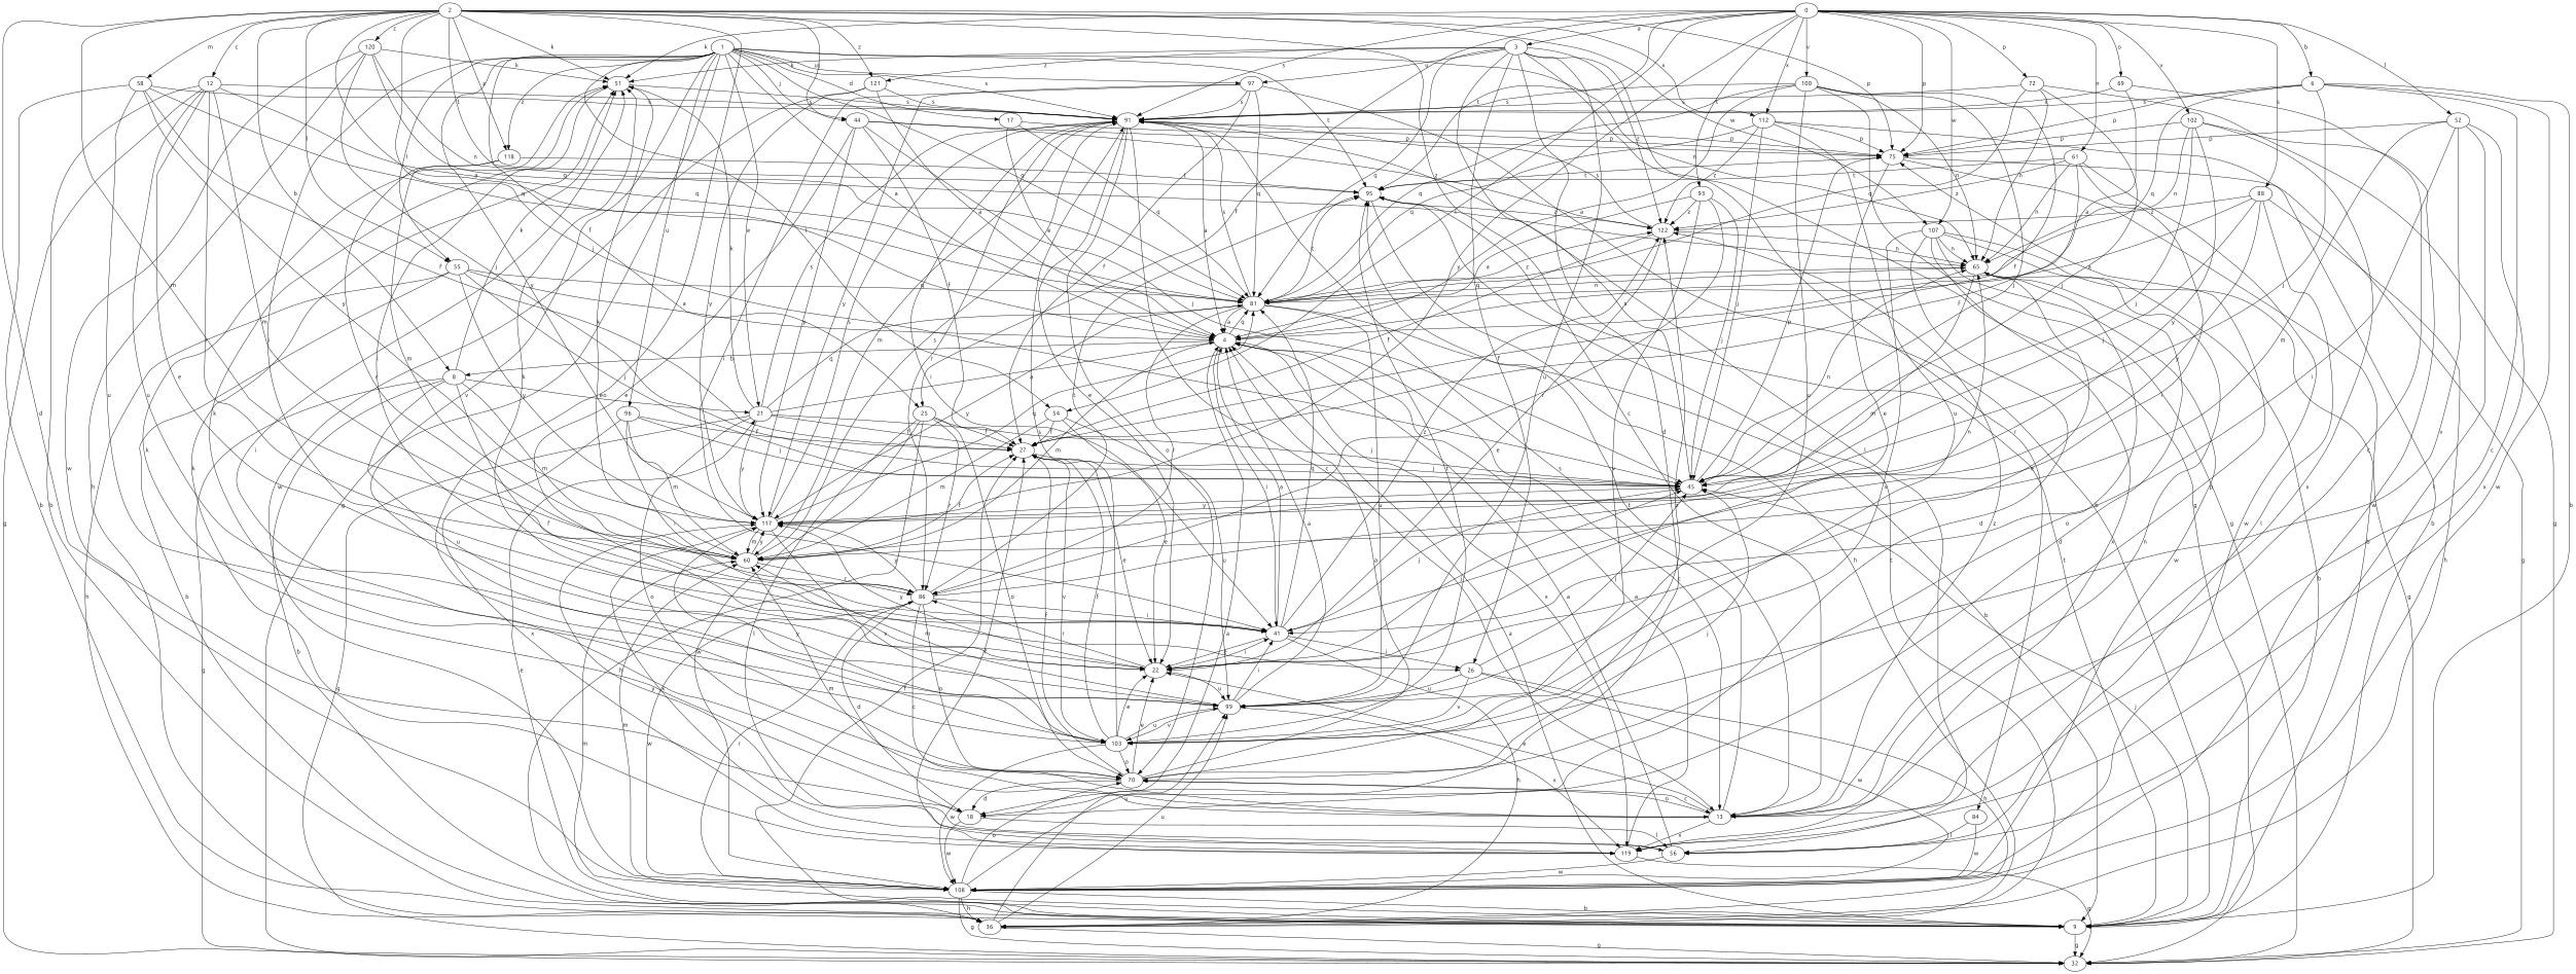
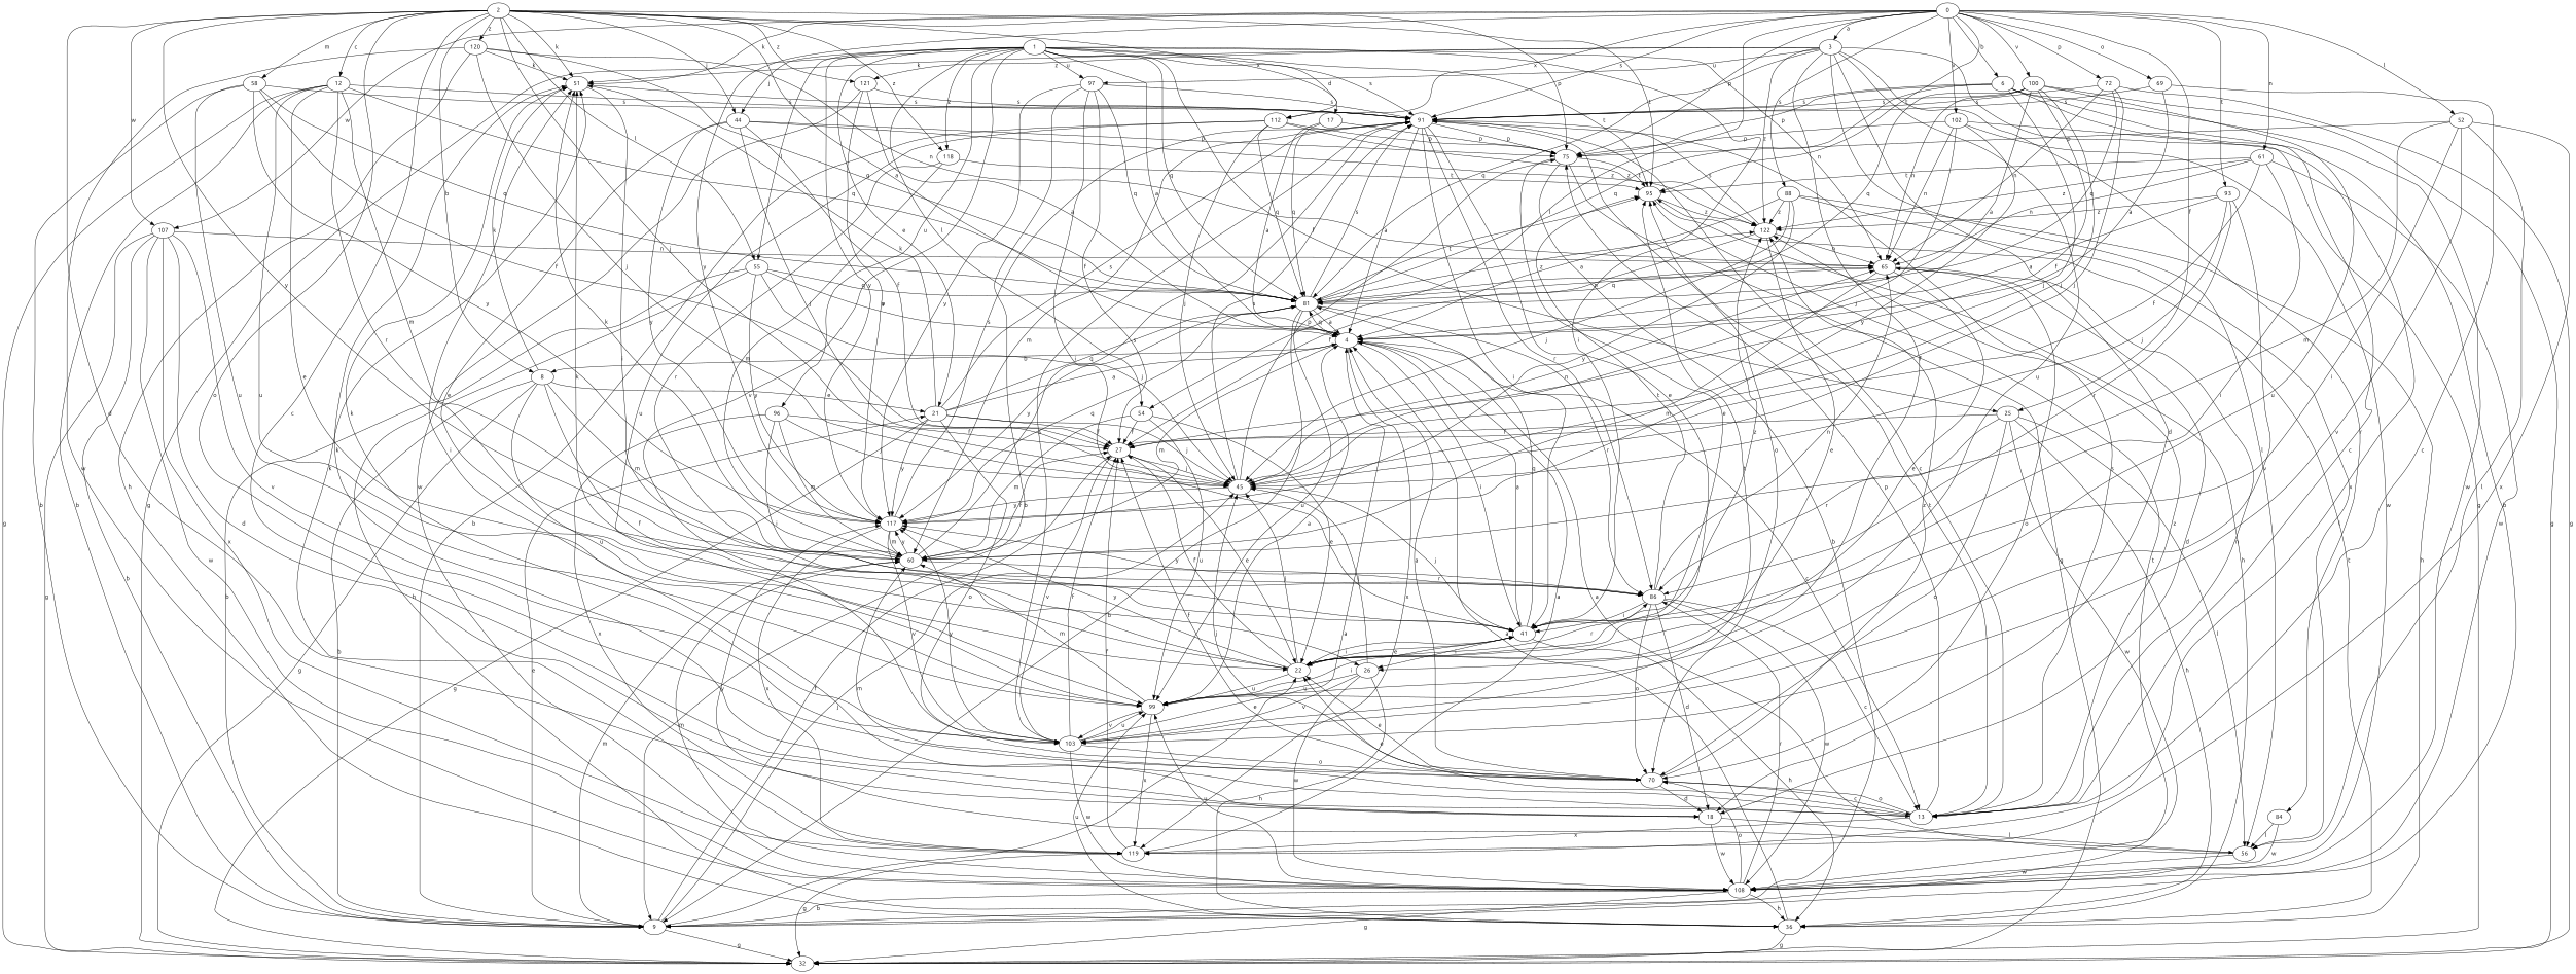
  strict digraph {
    fontname=Ubuntu
    node [fontname=Ubuntu]
    edge [fontname=Ubuntu]
    0
    3
    6
    25
    51
    52
    54
    61
    69
    72
    75
    88
    91
    93
    95
    100
    102
    107
    112
    117
    32
    81
    97
    18
    121
    26
    56
    84
    99
    122
    13
    45
    9
    108
    70
    27
    86
    36
    41
    103
    60
    n42 [label=119]
    22
    65
    4
    1
    17
    21
    44
    55
    96
    118
    8
    2
    12
    58
    120
    0 -> 3 [label=a]
    0 -> 6 [label=b]
    0 -> 25 [label=f]
    0 -> 51 [label=k]
    0 -> 52 [label=l]
    0 -> 54 [label=l]
    0 -> 61 [label=n]
    0 -> 69 [label=o]
    0 -> 72 [label=p]
    0 -> 75 [label=p]
    0 -> 88 [label=s]
    0 -> 91 [label=s]
    0 -> 93 [label=t]
    0 -> 95 [label=t]
    0 -> 100 [label=v]
    0 -> 102 [label=v]
    0 -> 107 [label=w]
    0 -> 112 [label=x]
    0 -> 117 [label=y]
    3 -> 51 [label=k]
    3 -> 32 [label=g]
    3 -> 81 [label=q]
    3 -> 97 [label=u]
    3 -> 18 [label=d]
    3 -> 121 [label=z]
    3 -> 26 [label=f]
    3 -> 56 [label=l]
    3 -> 84 [label=r]
    3 -> 99 [label=u]
    3 -> 122 [label=z]
    6 -> 75 [label=p]
    6 -> 91 [label=s]
    6 -> 81 [label=q]
    6 -> 13 [label=c]
    6 -> 45 [label=j]
    6 -> 9 [label=b]
    6 -> 108 [label=w]
    25 -> 56 [label=l]
    25 -> 108 [label=w]
    25 -> 70 [label=o]
    25 -> 27 [label=f]
    25 -> 86 [label=r]
    25 -> 36 [label=h]
    51 -> 91 [label=s]
    51 -> 41 [label=i]
    52 -> 75 [label=p]
    52 -> 56 [label=l]
    52 -> 41 [label=i]
    52 -> 103 [label=v]
    52 -> 60 [label=m]
    52 -> n42 [label=x]
    54 -> 99 [label=u]
    54 -> 27 [label=f]
    54 -> 60 [label=m]
    54 -> 22 [label=e]
    61 -> 95 [label=t]
    61 -> 122 [label=z]
    61 -> 108 [label=w]
    61 -> 27 [label=f]
    61 -> 41 [label=i]
    61 -> 65 [label=n]
    69 -> 91 [label=s]
    69 -> 13 [label=c]
    69 -> 4 [label=a]
    72 -> 91 [label=s]
    72 -> 32 [label=g]
    72 -> 81 [label=q]
    72 -> 45 [label=j]
    72 -> 65 [label=n]
    75 -> 95 [label=t]
    75 -> 32 [label=g]
    75 -> 9 [label=b]
    75 -> 22 [label=e]
    88 -> 117 [label=y]
    88 -> 56 [label=l]
    88 -> 122 [label=z]
    88 -> 45 [label=j]
    88 -> 36 [label=h]
    88 -> 4 [label=a]
    91 -> 75 [label=p]
    91 -> 13 [label=c]
    91 -> 70 [label=o]
    91 -> 86 [label=r]
    91 -> 41 [label=i]
    91 -> 60 [label=m]
    91 -> 22 [label=e]
    91 -> 4 [label=a]
    93 -> 122 [label=z]
    93 -> 45 [label=j]
    93 -> 86 [label=r]
    93 -> 103 [label=v]
    93 -> 4 [label=a]
    95 -> 122 [label=z]
    95 -> 36 [label=h]
    100 -> 91 [label=s]
    100 -> 32 [label=g]
    100 -> 81 [label=q]
    100 -> 99 [label=u]
    100 -> 45 [label=j]
    100 -> 27 [label=f]
    100 -> 65 [label=n]
    100 -> 4 [label=a]
    102 -> 75 [label=p]
    102 -> 117 [label=y]
    102 -> 45 [label=j]
    102 -> 108 [label=w]
    102 -> n42 [label=x]
    102 -> 65 [label=n]
    107 -> 32 [label=g]
    107 -> 18 [label=d]
    107 -> 9 [label=b]
    107 -> 108 [label=w]
    107 -> 103 [label=v]
    107 -> n42 [label=x]
    107 -> 65 [label=n]
    112 -> 75 [label=p]
    112 -> 81 [label=q]
    112 -> 99 [label=u]
    112 -> 122 [label=z]
    112 -> 45 [label=j]
    112 -> 9 [label=b]
    117 -> 91 [label=s]
    117 -> 81 [label=q]
    117 -> 103 [label=v]
    117 -> 60 [label=m]
    117 -> n42 [label=x]
    81 -> 91 [label=s]
    81 -> 95 [label=t]
    81 -> 117 [label=y]
    81 -> 99 [label=u]
    81 -> 122 [label=z]
    81 -> 9 [label=b]
    81 -> 86 [label=r]
    81 -> 65 [label=n]
    81 -> 4 [label=a]
    97 -> 91 [label=s]
    97 -> 117 [label=y]
    97 -> 81 [label=q]
    97 -> 9 [label=b]
    97 -> 27 [label=f]
    97 -> 41 [label=i]
    18 -> 51 [label=k]
    18 -> 56 [label=l]
    18 -> 108 [label=w]
    121 -> 91 [label=s]
    121 -> 117 [label=y]
    121 -> 108 [label=w]
    121 -> 4 [label=a]
    26 -> 99 [label=u]
    26 -> 45 [label=j]
    26 -> 108 [label=w]
    26 -> 36 [label=h]
    26 -> 103 [label=v]
    56 -> 117 [label=y]
    56 -> 108 [label=w]
    56 -> 4 [label=a]
    84 -> 56 [label=l]
    84 -> 108 [label=w]
    99 -> 41 [label=i]
    99 -> 103 [label=v]
    99 -> 60 [label=m]
    99 -> n42 [label=x]
    99 -> 4 [label=a]
    122 -> 91 [label=s]
    122 -> 27 [label=f]
    122 -> 22 [label=e]
    122 -> 65 [label=n]
    13 -> 51 [label=i]
    13 -> 75 [label=p]
    13 -> 91 [label=s]
    13 -> 95 [label=t]
    13 -> 122 [label=z]
    13 -> 70 [label=o]
    13 -> 60 [label=m]
    13 -> n42 [label=x]
    13 -> 22 [label=e]
    13 -> 65 [label=n]
    45 -> 75 [label=p]
    45 -> 91 [label=s]
    45 -> 117 [label=y]
    45 -> 65 [label=n]
    9 -> 95 [label=t]
    9 -> 32 [label=g]
    9 -> 45 [label=j]
    9 -> 27 [label=f]
    9 -> 60 [label=m]
    9 -> 4 [label=a]
    9 -> 21 [label=e]
    108 -> 32 [label=g]
    108 -> 99 [label=u]
    108 -> 9 [label=b]
    108 -> 70 [label=o]
    108 -> 86 [label=r]
    108 -> 36 [label=h]
    108 -> 60 [label=m]
    70 -> 18 [label=d]
    70 -> 122 [label=z]
    70 -> 13 [label=c]
    70 -> 45 [label=j]
    70 -> 27 [label=f]
    70 -> 22 [label=e]
    70 -> 4 [label=a]
    27 -> 45 [label=j]
    27 -> 103 [label=v]
    27 -> 22 [label=e]
    86 -> 95 [label=t]
    86 -> 117 [label=y]
    86 -> 18 [label=d]
    86 -> 13 [label=c]
    86 -> 108 [label=w]
    86 -> 70 [label=o]
    86 -> 41 [label=i]
    86 -> 65 [label=n]
    36 -> 95 [label=t]
    36 -> 32 [label=g]
    36 -> 99 [label=u]
    36 -> 4 [label=a]
    41 -> 81 [label=q]
    41 -> 26 [label=i]
    41 -> 122 [label=z]
    41 -> 45 [label=j]
    41 -> 36 [label=h]
    41 -> 22 [label=e]
    41 -> 4 [label=a]
    103 -> 51 [label=k]
    103 -> 91 [label=s]
    103 -> 95 [label=t]
    103 -> 117 [label=y]
    103 -> 99 [label=u]
    103 -> 108 [label=w]
    103 -> 70 [label=o]
    103 -> 27 [label=f]
    103 -> 22 [label=e]
    60 -> 51 [label=k]
    60 -> 91 [label=s]
    60 -> 117 [label=y]
    60 -> 27 [label=f]
    60 -> 86 [label=r]
    n42 -> 51 [label=k]
    n42 -> 32 [label=g]
    n42 -> 27 [label=f]
    n42 -> 4 [label=a]
    22 -> 51 [label=k]
    22 -> 117 [label=y]
    22 -> 99 [label=u]
    22 -> 45 [label=j]
+   22 -> 27 [label=f]
    22 -> 86 [label=r]
    22 -> 41 [label=i]
    65 -> 81 [label=q]
    65 -> 18 [label=d]
    65 -> 70 [label=o]
    65 -> 60 [label=m]
    65 -> 22 [label=e]
    4 -> 81 [label=q]
    4 -> 13 [label=c]
    4 -> 41 [label=i]
    4 -> 60 [label=m]
    4 -> n42 [label=x]
    4 -> 8 [label=b]
    1 -> 25 [label=f]
    1 -> 54 [label=l]
    1 -> 91 [label=s]
    1 -> 95 [label=t]
    1 -> 117 [label=y]
    1 -> 32 [label=g]
    1 -> 81 [label=q]
    1 -> 97 [label=u]
    1 -> 41 [label=i]
    1 -> 103 [label=v]
    1 -> 65 [label=n]
    1 -> 4 [label=a]
    1 -> 17 [label=d]
    1 -> 21 [label=e]
    1 -> 44 [label=j]
    1 -> 55 [label=l]
    1 -> 96 [label=u]
    1 -> 118 [label=z]
    17 -> 75 [label=p]
    17 -> 81 [label=q]
-   17 -> 4 [label=e]
+   17 -> 4 [label=a]
    21 -> 51 [label=k]
    21 -> 91 [label=s]
    21 -> 117 [label=y]
    21 -> 32 [label=g]
    21 -> 81 [label=q]
    21 -> 45 [label=j]
    21 -> 70 [label=o]
    21 -> 27 [label=f]
    21 -> 4 [label=a]
    44 -> 75 [label=p]
    44 -> 117 [label=y]
    44 -> 122 [label=z]
    44 -> 45 [label=j]
    44 -> 27 [label=f]
    44 -> 22 [label=e]
    55 -> 117 [label=y]
    55 -> 81 [label=q]
    55 -> 45 [label=j]
    55 -> 9 [label=b]
    55 -> 36 [label=h]
    55 -> 4 [label=a]
    96 -> 45 [label=j]
    96 -> 27 [label=f]
    96 -> 41 [label=i]
    96 -> 60 [label=m]
    96 -> n42 [label=x]
    118 -> 95 [label=t]
    118 -> 86 [label=r]
    118 -> 60 [label=m]
    8 -> 51 [label=k]
    8 -> 32 [label=g]
    8 -> 26 [label=f]
    8 -> 99 [label=u]
    8 -> 9 [label=b]
    8 -> 60 [label=m]
    8 -> 21 [label=e]
    2 -> 51 [label=k]
    2 -> 75 [label=p]
    2 -> 95 [label=t]
    2 -> 107 [label=w]
    2 -> 112 [label=x]
    2 -> 18 [label=d]
    2 -> 121 [label=z]
    2 -> 13 [label=c]
    2 -> 45 [label=j]
    2 -> 70 [label=o]
-   2 -> 60 [label=m]
+   2 -> 60 [label=y]
    2 -> 4 [label=a]
    2 -> 44 [label=j]
    2 -> 55 [label=l]
    2 -> 118 [label=z]
    2 -> 8 [label=b]
    2 -> 12 [label=c]
    2 -> 58 [label=m]
    2 -> 120 [label=z]
    12 -> 91 [label=s]
    12 -> 32 [label=g]
    12 -> 81 [label=q]
    12 -> 99 [label=u]
    12 -> 9 [label=b]
    12 -> 86 [label=r]
    12 -> 60 [label=m]
    12 -> 22 [label=e]
    58 -> 91 [label=s]
    58 -> 117 [label=y]
    58 -> 81 [label=q]
    58 -> 99 [label=u]
    58 -> 9 [label=b]
    58 -> 27 [label=f]
    120 -> 51 [label=k]
    120 -> 81 [label=q]
    120 -> 45 [label=j]
    120 -> 108 [label=w]
    120 -> 36 [label=h]
    120 -> 65 [label=n]
  }
